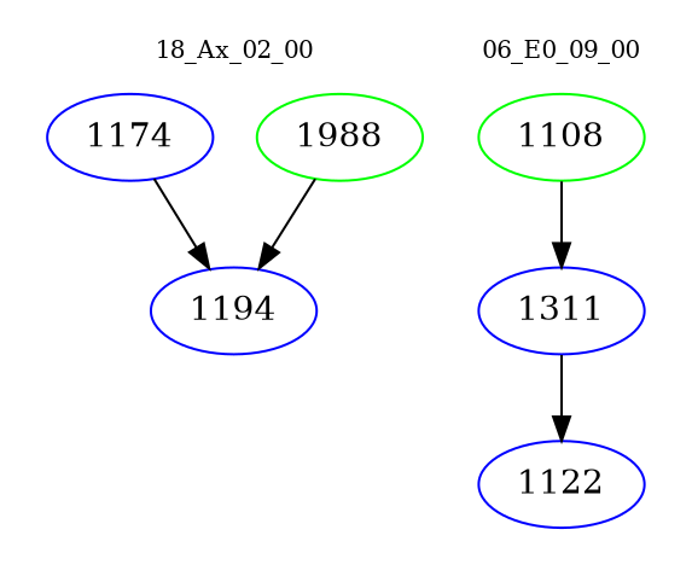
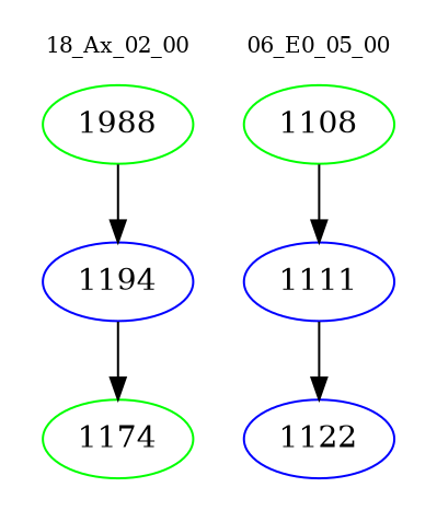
  digraph {
    node [color=blue]
    edge [color=black]
    n1 [color=green label=1988]
    n2 [label=1194]
-   n3 [label=1174]
+   n3 [color=green label=1174]
    n4 [color=green label=1108]
-   n5 [label=1311]
+   n5 [label=1111]
    n6 [label=1122]
    subgraph cluster_1 {
      color=white
      fontsize=10
      label="18_Ax_02_00"
      n1
      n2
      n3
    }
    subgraph cluster_2 {
      color=white
      fontsize=10
-     label="06_E0_09_00"
+     label="06_E0_05_00"
      n4
      n5
      n6
    }
    n1 -> n2
-   n3 -> n2
+   n2 -> n3
    n4 -> n5
    n5 -> n6
  }
